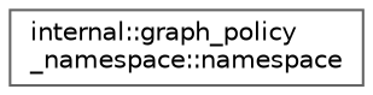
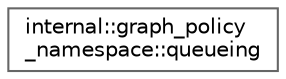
  digraph {
    rankdir=LR
-   n1 [color=grey40 fillcolor=white fontname=Helvetica fontsize=10 height=0.2 label="internal::graph_policy\l_namespace::namespace" shape=box style=filled width=0.4]
+   n1 [color=grey40 fillcolor=white fontname=Helvetica fontsize=10 height=0.2 label="internal::graph_policy\l_namespace::queueing" shape=box style=filled width=0.4]
  }
